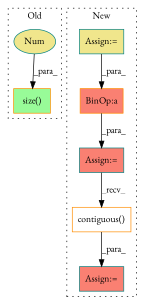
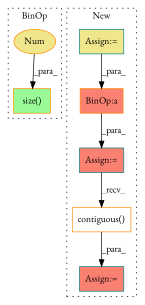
  digraph {
    fontname="EB Garamond"
    node [a=68 color=darkorange fillcolor=salmon fontname="EB Garamond" l=3 shape=box style=filled]
    edge [fontname="EB Garamond"]
    n1 [a=75 fillcolor=palegreen l="7,1" label="size()" s="3335,3343"]
-   n2 [a=76 color=teal fillcolor=khaki l=1 label=Num s=3342 shape=ellipse]
+   n2 [a=76 fillcolor=khaki l=1 label=Num s=3342 shape=ellipse]
    n3 [a=75 fillcolor=white l=46 label="contiguous()" s=3917]
    n4 [color=teal label="Assign:=" s=3914]
    n5 [color=teal fillcolor=khaki label="Assign:=" s=3156]
    n6 [a=82 label="BinOp:a" s=3298]
    n7 [color=teal label="Assign:=" s=3323]
    subgraph cluster_1 {
-     label=Old
+     label=BinOp
      style=dotted
      n1
      n2
    }
    subgraph cluster_2 {
      label=New
      style=dotted
      n3
      n4
      n5
      n6
      n7
    }
    n2 -> n1 [label=_para_]
    n3 -> n4 [label=_para_]
    n5 -> n6 [label=_para_]
    n6 -> n7 [label=_para_]
    n7 -> n3 [label=_recv_]
  }
